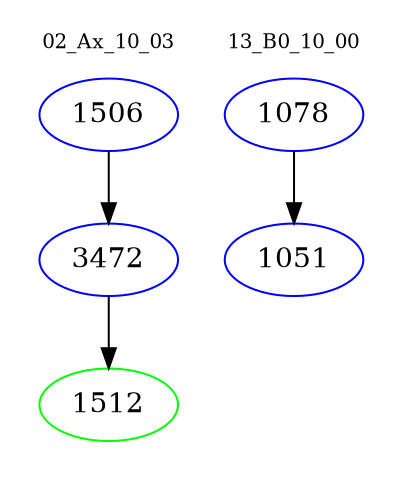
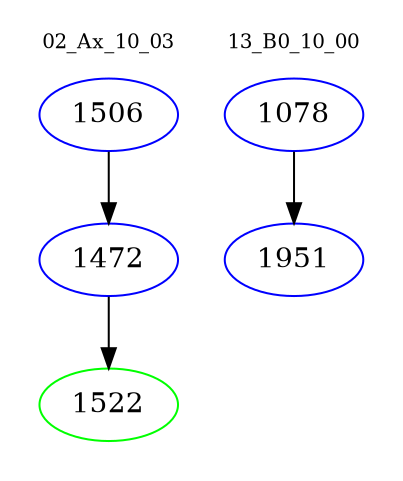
  digraph {
    node [color=blue]
    edge [color=black]
    n1 [label=1506]
-   n2 [label=3472]
-   n3 [color=green label=1512]
+   n2 [label=1472]
+   n3 [color=green label=1522]
    n4 [label=1078]
-   n5 [label=1051]
+   n5 [label=1951]
    subgraph cluster_1 {
      color=white
      fontsize=10
      label="02_Ax_10_03"
      n1
      n2
      n3
    }
    subgraph cluster_2 {
      color=white
      fontsize=10
      label="13_B0_10_00"
      n4
      n5
    }
    n1 -> n2
    n2 -> n3
    n4 -> n5
  }
